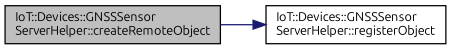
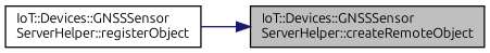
  digraph {
    rankdir=RL
    fontname=Ubuntu
    node [color=black fontname=Ubuntu fontsize=10 shape=record style=filled]
    n1 [fillcolor=grey75 fontcolor=black height=0.2 label="IoT::Devices::GNSSSensor\lServerHelper::createRemoteObject" width=0.4]
    n2 [fillcolor=white height=0.2 label="IoT::Devices::GNSSSensor\lServerHelper::registerObject" width=0.4]
-   n2 -> n1 [color=midnightblue dir=back fontname=Ubuntu fontsize=10 labelfontname=Helvetica labelfontsize=10 style=solid]
+   n1 -> n2 [color=midnightblue dir=back fontname=Ubuntu fontsize=10 labelfontname=Helvetica labelfontsize=10 style=solid]
  }
